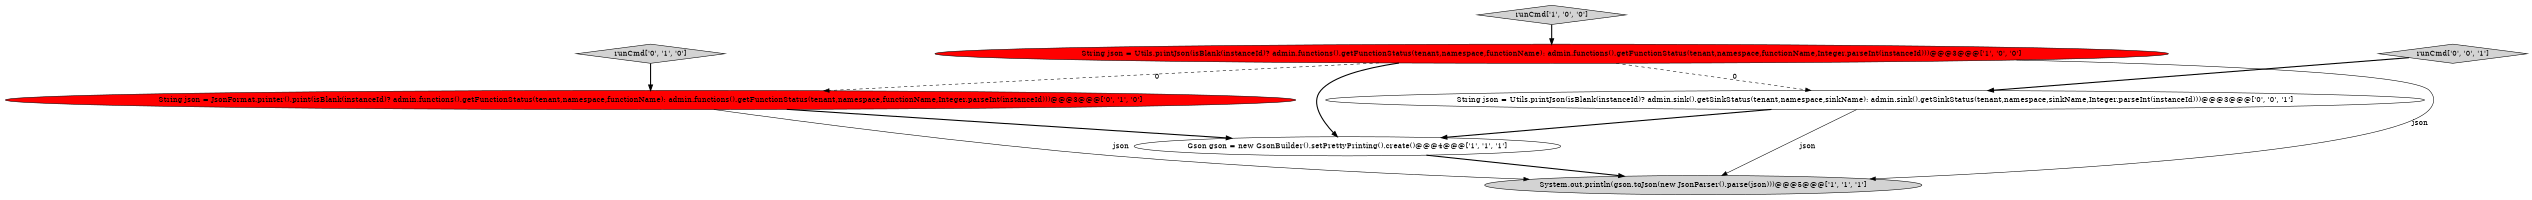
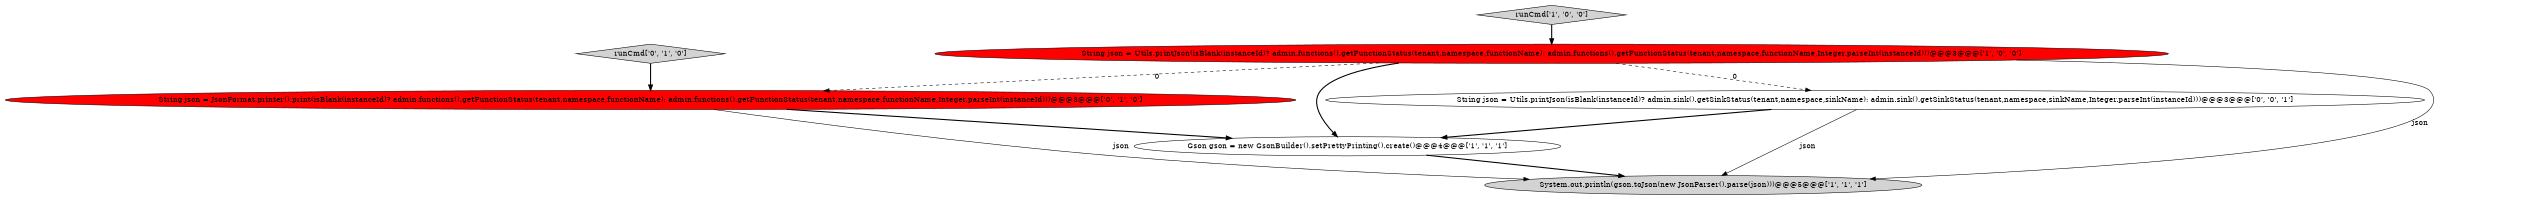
  digraph {
    node [fillcolor=lightgray shape=ellipse style=filled]
    edge [style=bold]
    n1 [label="System.out.println(gson.toJson(new JsonParser().parse(json)))@@@5@@@['1', '1', '1']"]
    n2 [fillcolor=red label="String json = Utils.printJson(isBlank(instanceId)? admin.functions().getFunctionStatus(tenant,namespace,functionName): admin.functions().getFunctionStatus(tenant,namespace,functionName,Integer.parseInt(instanceId)))@@@3@@@['1', '0', '0']"]
    n3 [fillcolor=white label="Gson gson = new GsonBuilder().setPrettyPrinting().create()@@@4@@@['1', '1', '1']"]
    n4 [fillcolor=red label="String json = JsonFormat.printer().print(isBlank(instanceId)? admin.functions().getFunctionStatus(tenant,namespace,functionName): admin.functions().getFunctionStatus(tenant,namespace,functionName,Integer.parseInt(instanceId)))@@@3@@@['0', '1', '0']"]
    n5 [fillcolor=white label="String json = Utils.printJson(isBlank(instanceId)? admin.sink().getSinkStatus(tenant,namespace,sinkName): admin.sink().getSinkStatus(tenant,namespace,sinkName,Integer.parseInt(instanceId)))@@@3@@@['0', '0', '1']"]
    n6 [label="runCmd['0', '1', '0']" shape=diamond]
-   n7 [label="runCmd['0', '0', '1']" shape=diamond]
    n8 [label="runCmd['1', '0', '0']" shape=diamond]
    n2 -> n1 [label=json style=solid]
    n2 -> n3
    n2 -> n4 [label=0 style=dashed]
    n2 -> n5 [label=0 style=dashed]
    n3 -> n1
    n4 -> n1 [label=json style=solid]
    n4 -> n3
    n5 -> n1 [label=json style=solid]
    n5 -> n3
    n6 -> n4
-   n7 -> n5
    n8 -> n2
  }
